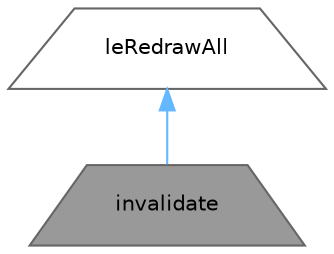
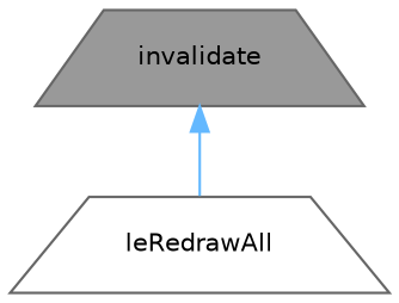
  digraph {
    rankdir=TB
    node [fontname=Helvetica fontsize=10 shape=trapezium style=filled]
    n1 [color=gray40 fillcolor=grey60 fontcolor=black height=0.2 label=invalidate width=0.4]
    n2 [color=grey40 fillcolor=white height=0.2 label=leRedrawAll width=0.4]
-   n2 -> n1 [color=steelblue1 dir=back fontname=Helvetica fontsize=10 labelfontname=Helvetica labelfontsize=10 style=solid]
+   n1 -> n2 [color=steelblue1 dir=back fontname=Helvetica fontsize=10 labelfontname=Helvetica labelfontsize=10 style=solid]
  }
